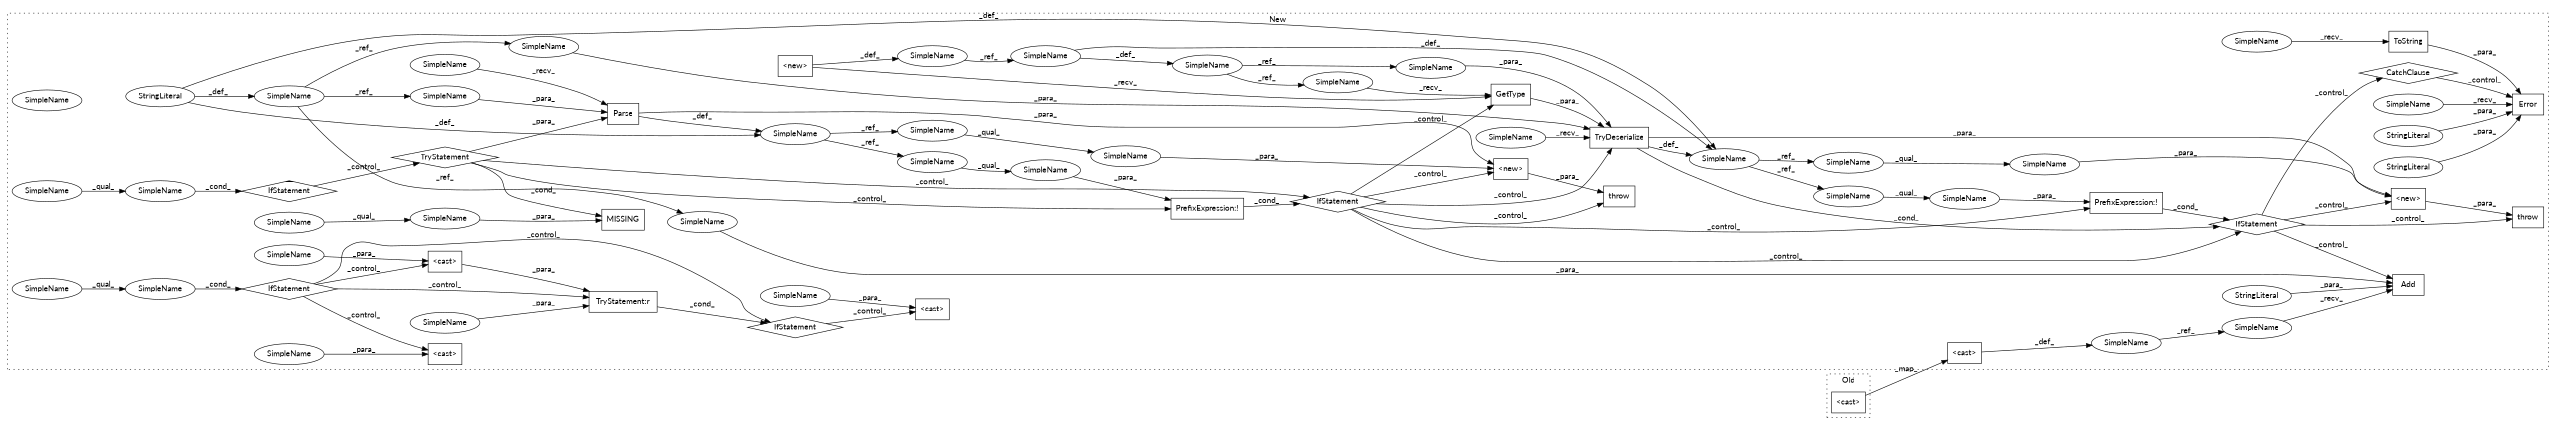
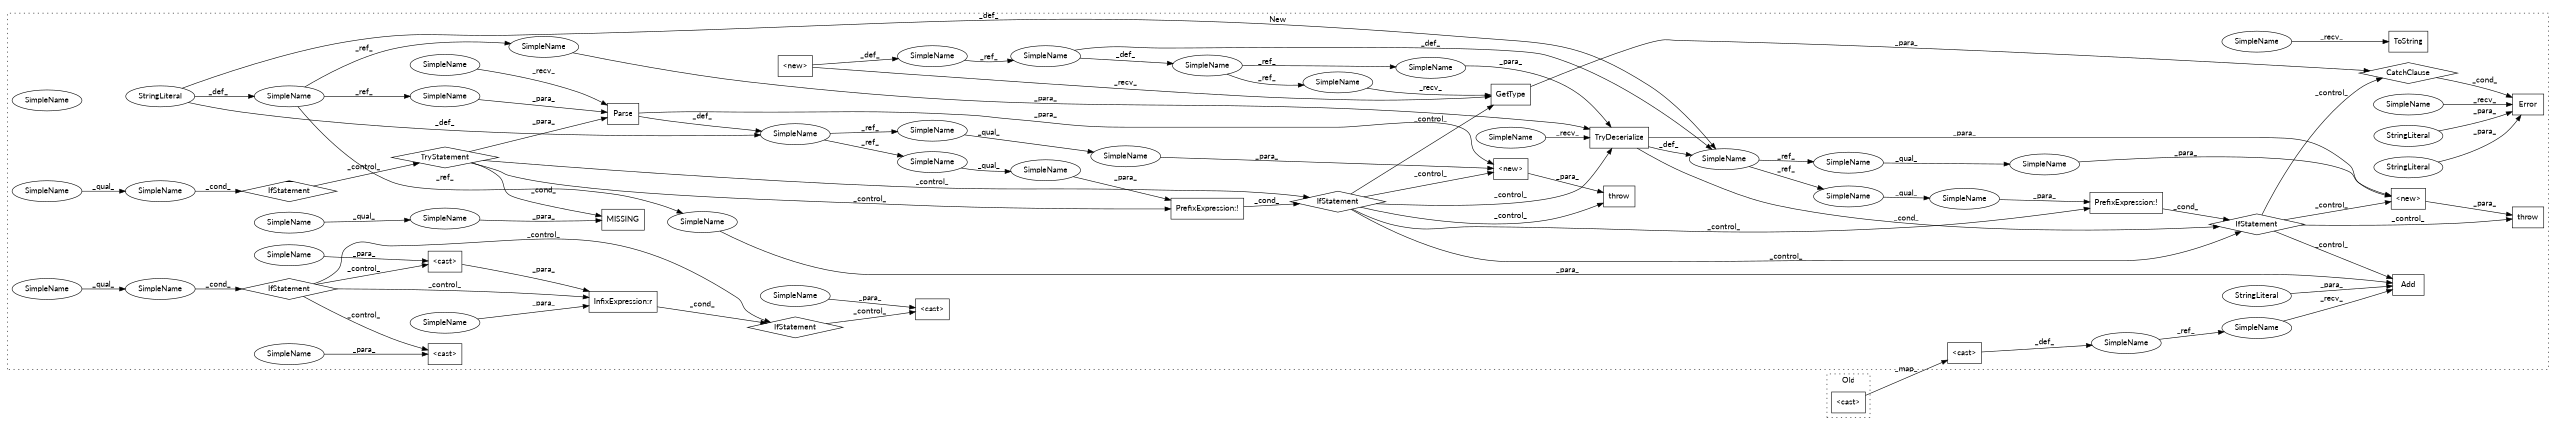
  digraph {
    fontname=Lato
    rankdir=LR
    node [a=42 fontname=Lato l=1 s=40220 shape=ellipse]
    edge [fontname=Lato]
    n1 [a=11 l=29 label="<cast>" s=38975 shape=box]
    n2 [a=11 l=29 label="<cast>" s=40262 shape=box]
-   n3 [a=27 l=-20 label="TryStatement:r" s=40240 shape=box]
+   n3 [a=27 l=-20 label="InfixExpression:r" s=40240 shape=box]
    n4 [l=12 label=SimpleName]
    n5 [a=25 l="-40183,40263" label=IfStatement s="40182,-1" shape=diamond]
    n6 [a=11 l=29 label="<cast>" s=39950 shape=box]
    n7 [a=32 l="4,1" label=Add s="39600,39616" shape=box]
    n8 [a=11 l=29 label="<cast>" s=40186 shape=box]
    n9 [l=10 label=SimpleName s=38962]
    n10 [a=45 l=6 label=StringLiteral s=39604]
    n11 [l=12 label=SimpleName s=39902]
    n12 [a=25 l="4,14" label=IfStatement s="39898,39914" shape=diamond]
    n13 [l=4 label=SimpleName s=38910]
    n14 [a=25 l="4,26" label=IfStatement s="39223,39239" shape=diamond]
    n15 [a=54 l=20 label=TryStatement s=39082 shape=diamond]
    n16 [a=38 label="PrefixExpression:!" s=39227 shape=box]
    n17 [a=38 label="PrefixExpression:!" s=39482 shape=box]
    n18 [a=12 l="7,18" label=CatchClause s="39653,39671" shape=diamond]
    n19 [a=32 l=10 label=ToString s=39798 shape=box]
    n20 [a=32 l="15,1" label=TryDeserialize s="39412,39455" shape=box]
    n21 [a=32 l="6,1" label=Parse s="39150,39200" shape=box]
    n22 [a=53 l=6 label=throw s=39265 shape=box]
    n23 [a=25 l="4,14" label=IfStatement s="39034,39050" shape=diamond]
    n24 [l=12 label=SimpleName s=39038]
    n25 [a=53 l=6 label=throw s=39520 shape=box]
    n26 [label=SimpleName s=39133]
    n27 [l=19 label=SimpleName s=39291]
    n28 [label=SimpleName s=39396]
    n29 [l=11 label=SimpleName s=39483]
    n30 [l=19 label=SimpleName s=39546]
    n31 [a=14 l="20,1" label="<new>" s="39526,39565" shape=box]
    n32 [a=32 l="6,1" label=Error s="39715,39808" shape=box]
    n33 [a=25 l="4,26" label=IfStatement s="39478,39494" shape=diamond]
    n34 [l=12 label=SimpleName s=39137]
    n35 [l=3 label=SimpleName s=39341]
    n36 [l=9 label=SimpleName s=39180]
    n37 [a=32 l="39181,1" label=MISSING s="-1,39189" shape=box]
    n38 [l=11 label=SimpleName s=39400]
    n39 [l=27 label=SimpleName s=38826]
    n40 [l=11 label=SimpleName s=39228]
    n41 [a=14 l="20,1" label="<new>" s="39271,39310" shape=box]
    n42 [a=45 l=37 label=StringLiteral s=39757]
    n43 [a=14 l=33 label="<new>" s=38856 shape=box]
    n44 [a=45 l=4 label=StringLiteral s=38917]
    n45 [a=45 l=34 label=StringLiteral s=39721]
    n46 [a=32 l=9 label=GetType s=39437 shape=box]
    n47 [l=3 label=SimpleName s=39452]
    n48 [l=3 label=SimpleName s=39433]
    n49 [l=12 label=SimpleName]
    n50 [label=SimpleName s=39796]
    n51 [l=27 label=SimpleName s=39347]
    n52 [l=4 label=SimpleName s=39902]
    n53 [l=4 label=SimpleName s=39038]
    n54 [l=4 label=SimpleName s=39180]
    n55 [label=SimpleName s=39546]
    n56 [label=SimpleName s=39483]
    n57 [label=SimpleName s=39228]
    n58 [label=SimpleName s=39291]
    n59 [l=3 label=SimpleName s=39979]
    n60 [l=3 label=SimpleName s=40215]
    n61 [l=3 label=SimpleName s=40291]
    n62 [l=10 label=SimpleName s=39589]
    n63 [l=3 label=SimpleName s=39711]
    n64 [l=4 label=SimpleName s=39196]
    n65 [l=4 label=SimpleName s=39427]
    n66 [l=4 label=SimpleName s=39612]
    n67 [a=11 l=29 label="<cast>" s=33055 shape=box]
    subgraph cluster_1 {
      label=New
      style=dotted
      n1
      n2
      n3
      n4
      n5
      n6
      n7
      n8
      n9
      n10
      n11
      n12
      n13
      n14
      n15
      n16
      n17
      n18
      n19
      n20
      n21
      n22
      n23
      n24
      n25
      n26
      n27
      n28
      n29
      n30
      n31
      n32
      n33
      n34
      n35
      n36
      n37
      n38
      n39
      n40
      n41
      n42
      n43
      n44
      n45
      n46
      n47
      n48
      n49
      n50
      n51
      n52
      n53
      n54
      n55
      n56
      n57
      n58
      n59
      n60
      n61
      n62
      n63
      n64
      n65
      n66
    }
    subgraph cluster_2 {
      label=Old
      style=dotted
      n67
    }
    n1 -> n9 [label=_def_]
    n3 -> n5 [label=_cond_]
    n5 -> n2 [label=_control_]
    n8 -> n3 [label=_para_]
    n9 -> n62 [label=_ref_]
    n10 -> n7 [label=_para_]
    n11 -> n12 [label=_cond_]
    n12 -> n3 [label=_control_]
    n12 -> n5 [label=_control_]
    n12 -> n6 [label=_control_]
    n12 -> n8 [label=_control_]
    n13 -> n64 [label=_ref_]
    n13 -> n65 [label=_ref_]
    n13 -> n66 [label=_ref_]
    n14 -> n17 [label=_control_]
    n14 -> n20 [label=_control_]
    n14 -> n22 [label=_control_]
    n14 -> n33 [label=_control_]
    n14 -> n41 [label=_control_]
    n14 -> n46 [label=_control_]
    n15 -> n14 [label=_control_]
    n15 -> n16 [label=_control_]
    n15 -> n21 [label=_para_]
    n15 -> n37 [label=_cond_]
    n16 -> n14 [label=_cond_]
    n17 -> n33 [label=_cond_]
-   n18 -> n32 [label=_control_]
-   n19 -> n32 [label=_para_]
+   n18 -> n32 [label=_cond_]
    n20 -> n28 [label=_def_]
    n20 -> n31 [label=_para_]
    n20 -> n33 [label=_cond_]
    n21 -> n26 [label=_def_]
    n21 -> n41 [label=_para_]
    n23 -> n15 [label=_control_]
    n24 -> n23 [label=_cond_]
    n26 -> n57 [label=_ref_]
    n26 -> n58 [label=_ref_]
    n27 -> n41 [label=_para_]
    n28 -> n55 [label=_ref_]
    n28 -> n56 [label=_ref_]
    n29 -> n17 [label=_para_]
    n30 -> n31 [label=_para_]
    n31 -> n25 [label=_para_]
    n33 -> n7 [label=_control_]
    n33 -> n18 [label=_control_]
    n33 -> n25 [label=_control_]
    n33 -> n31 [label=_control_]
    n34 -> n21 [label=_recv_]
    n35 -> n47 [label=_ref_]
    n35 -> n48 [label=_ref_]
    n36 -> n37 [label=_para_]
    n38 -> n20 [label=_recv_]
    n39 -> n51 [label=_ref_]
    n40 -> n16 [label=_para_]
    n41 -> n22 [label=_para_]
    n42 -> n32 [label=_para_]
    n43 -> n39 [label=_def_]
    n43 -> n46 [label=_recv_]
    n44 -> n13 [label=_def_]
    n44 -> n26 [label=_def_]
    n44 -> n28 [label=_def_]
    n45 -> n32 [label=_para_]
-   n46 -> n20 [label=_para_]
+   n46 -> n18 [label=_para_]
    n47 -> n20 [label=_para_]
    n48 -> n46 [label=_recv_]
    n49 -> n3 [label=_para_]
    n50 -> n19 [label=_recv_]
    n51 -> n28 [label=_def_]
    n51 -> n35 [label=_def_]
    n52 -> n11 [label=_qual_]
    n53 -> n24 [label=_qual_]
    n54 -> n36 [label=_qual_]
    n55 -> n30 [label=_qual_]
    n56 -> n29 [label=_qual_]
    n57 -> n40 [label=_qual_]
    n58 -> n27 [label=_qual_]
    n59 -> n6 [label=_para_]
    n60 -> n8 [label=_para_]
    n61 -> n2 [label=_para_]
    n62 -> n7 [label=_recv_]
    n63 -> n32 [label=_recv_]
    n64 -> n21 [label=_para_]
    n65 -> n20 [label=_para_]
    n66 -> n7 [label=_para_]
    n67 -> n1 [label=_map_]
  }
